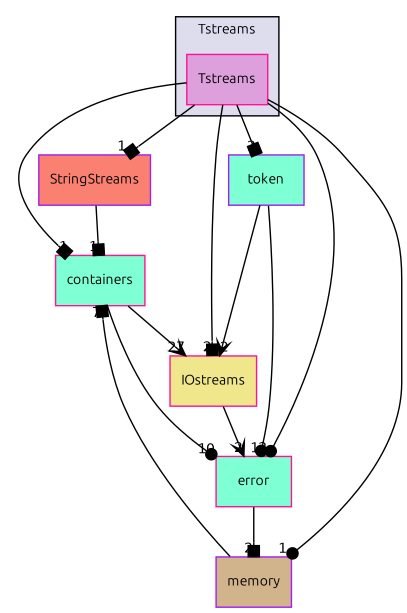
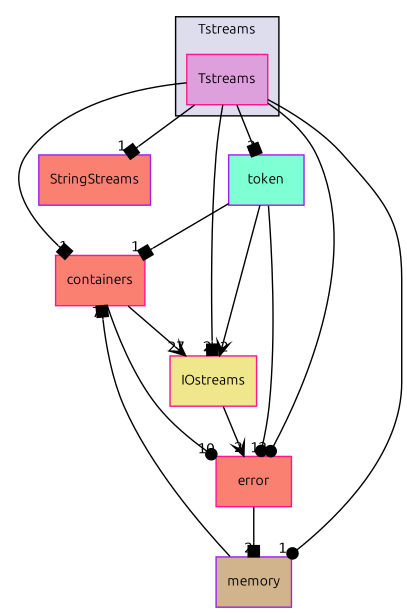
  digraph {
    compound=true
    fontname=Ubuntu
    node [color=deeppink fillcolor=salmon fontname=Ubuntu fontsize=10 shape=box style=filled]
    edge [arrowhead=box fontname=Ubuntu headlabel=2 labeldistance=1.5 labelfontname=Helvetica labelfontsize=10]
    n1 [fillcolor=plum label=Tstreams pencolor=black]
-   n2 [fillcolor=aquamarine label=containers]
+   n2 [label=containers]
    n3 [color=purple label=StringStreams]
    n4 [color=purple fillcolor=aquamarine label=token]
    n5 [color=purple fillcolor=tan label=memory]
-   n6 [fillcolor=aquamarine label=error]
+   n6 [label=error]
    n7 [fillcolor=khaki label=IOstreams]
    subgraph cluster_1 {
      bgcolor="#ddddee"
      fontsize=10
      label=Tstreams
      pencolor=black
      n1
    }
    n1 -> n2 [headlabel=1]
    n1 -> n3 [headlabel=1]
    n1 -> n4
    n1 -> n5 [arrowhead=dot headlabel=1]
    n1 -> n6 [arrowhead=dot]
    n1 -> n7
    n2 -> n6 [arrowhead=dot headlabel=10]
    n2 -> n7 [arrowhead=vee headlabel=27]
-   n3 -> n2 [headlabel=1]
+   n4 -> n2 [headlabel=1]
    n4 -> n6 [arrowhead=dot headlabel=1]
    n4 -> n7 [arrowhead=vee]
    n5 -> n2 [headlabel=7]
    n6 -> n5
    n7 -> n6 [arrowhead=vee]
  }
